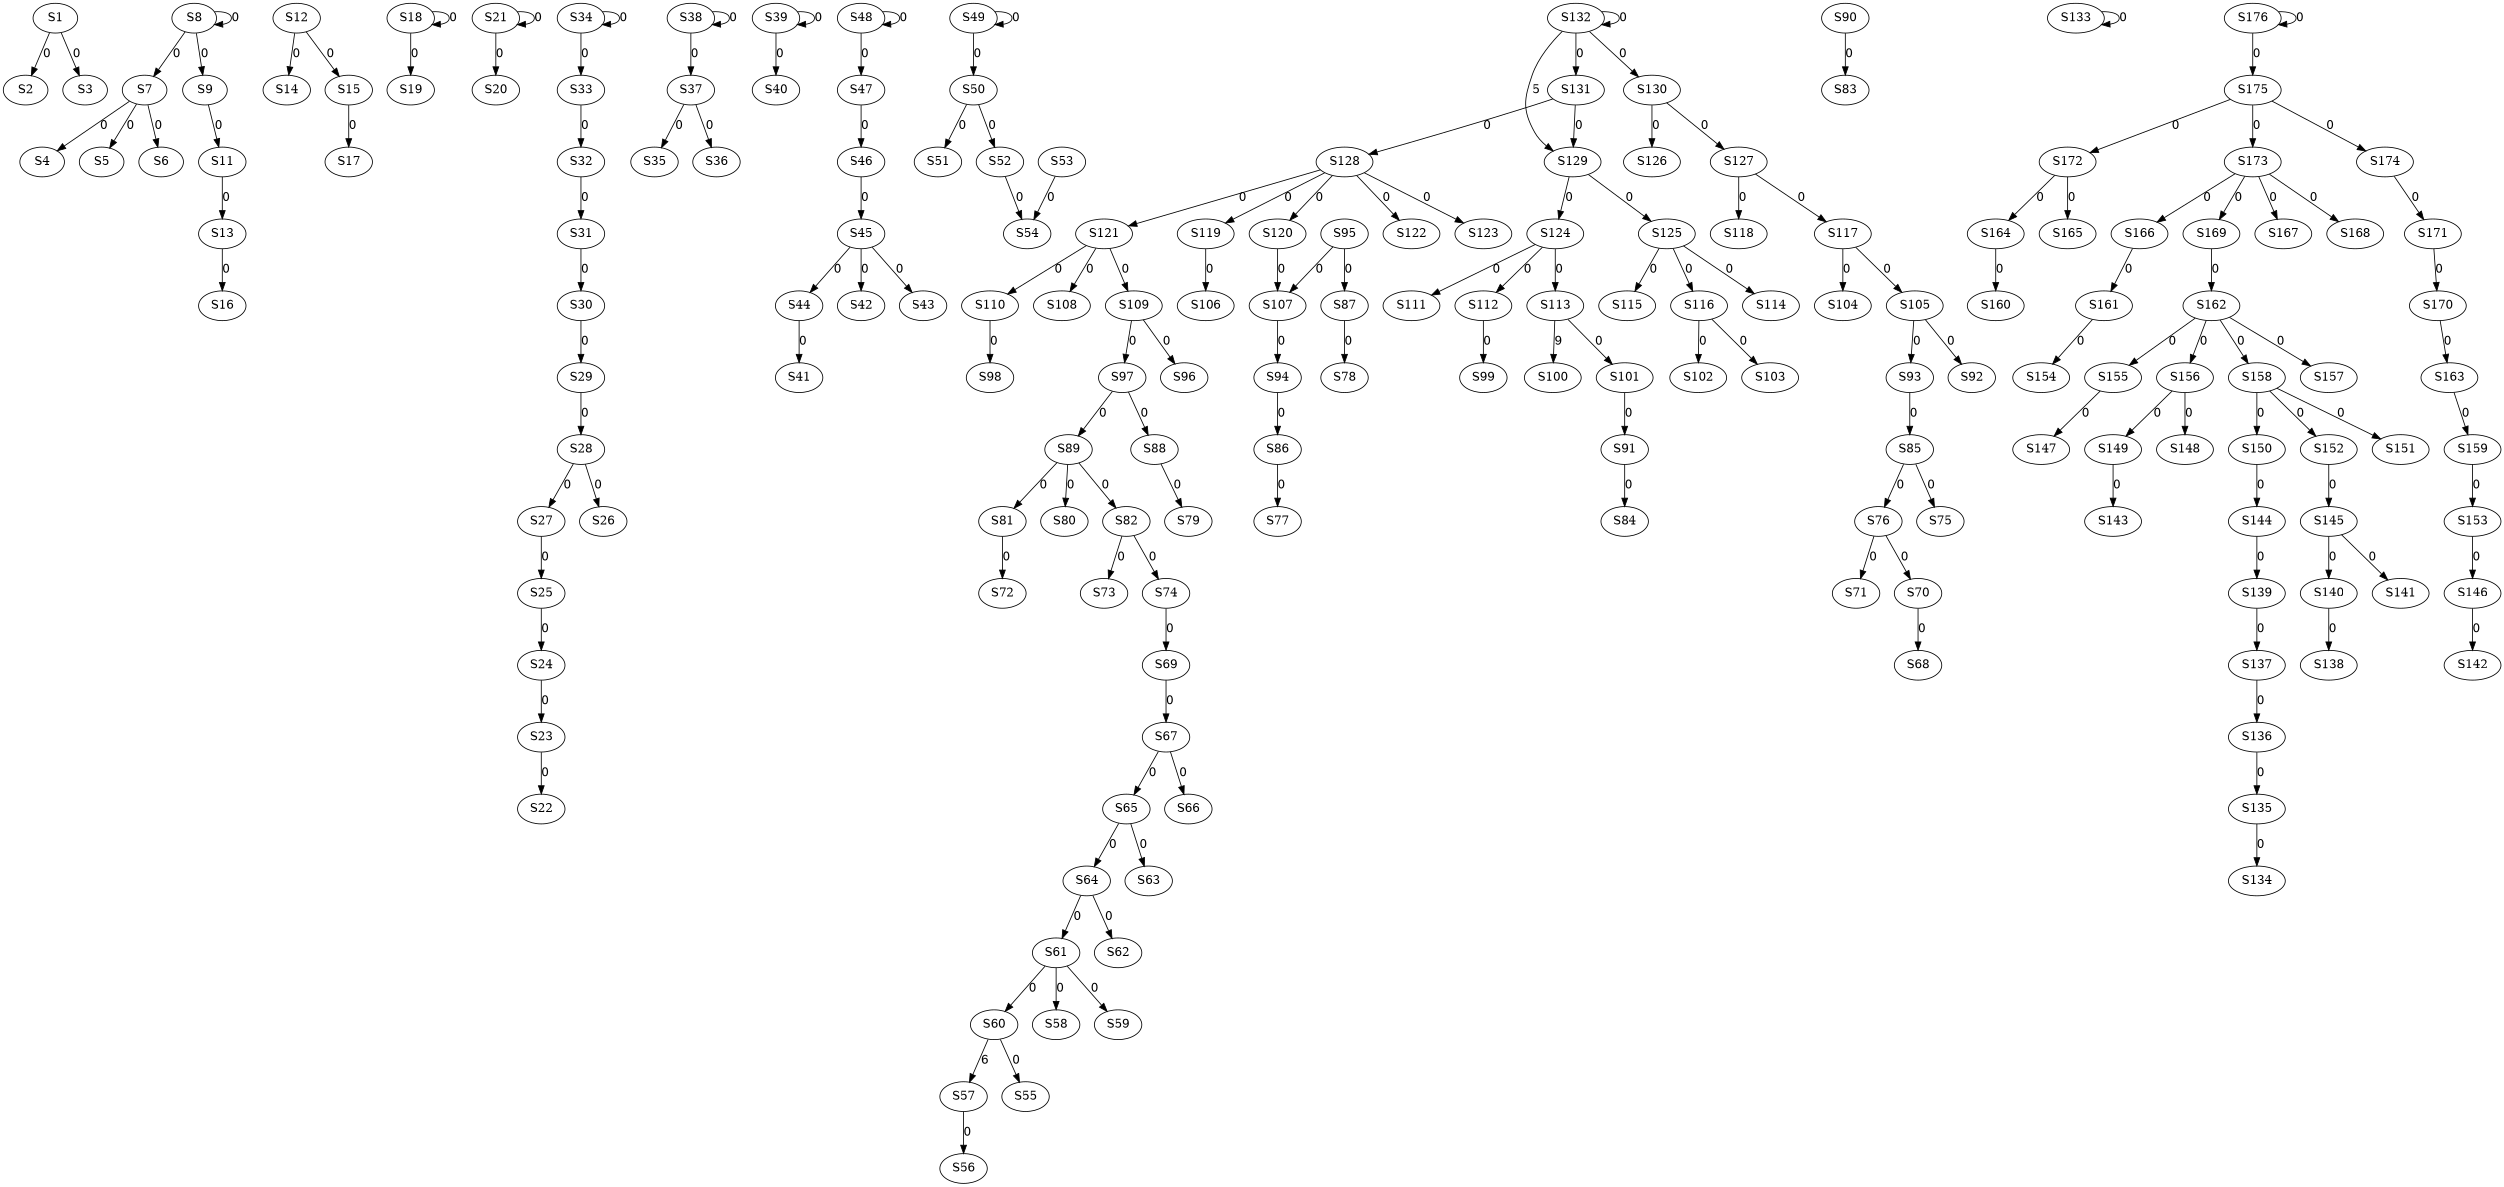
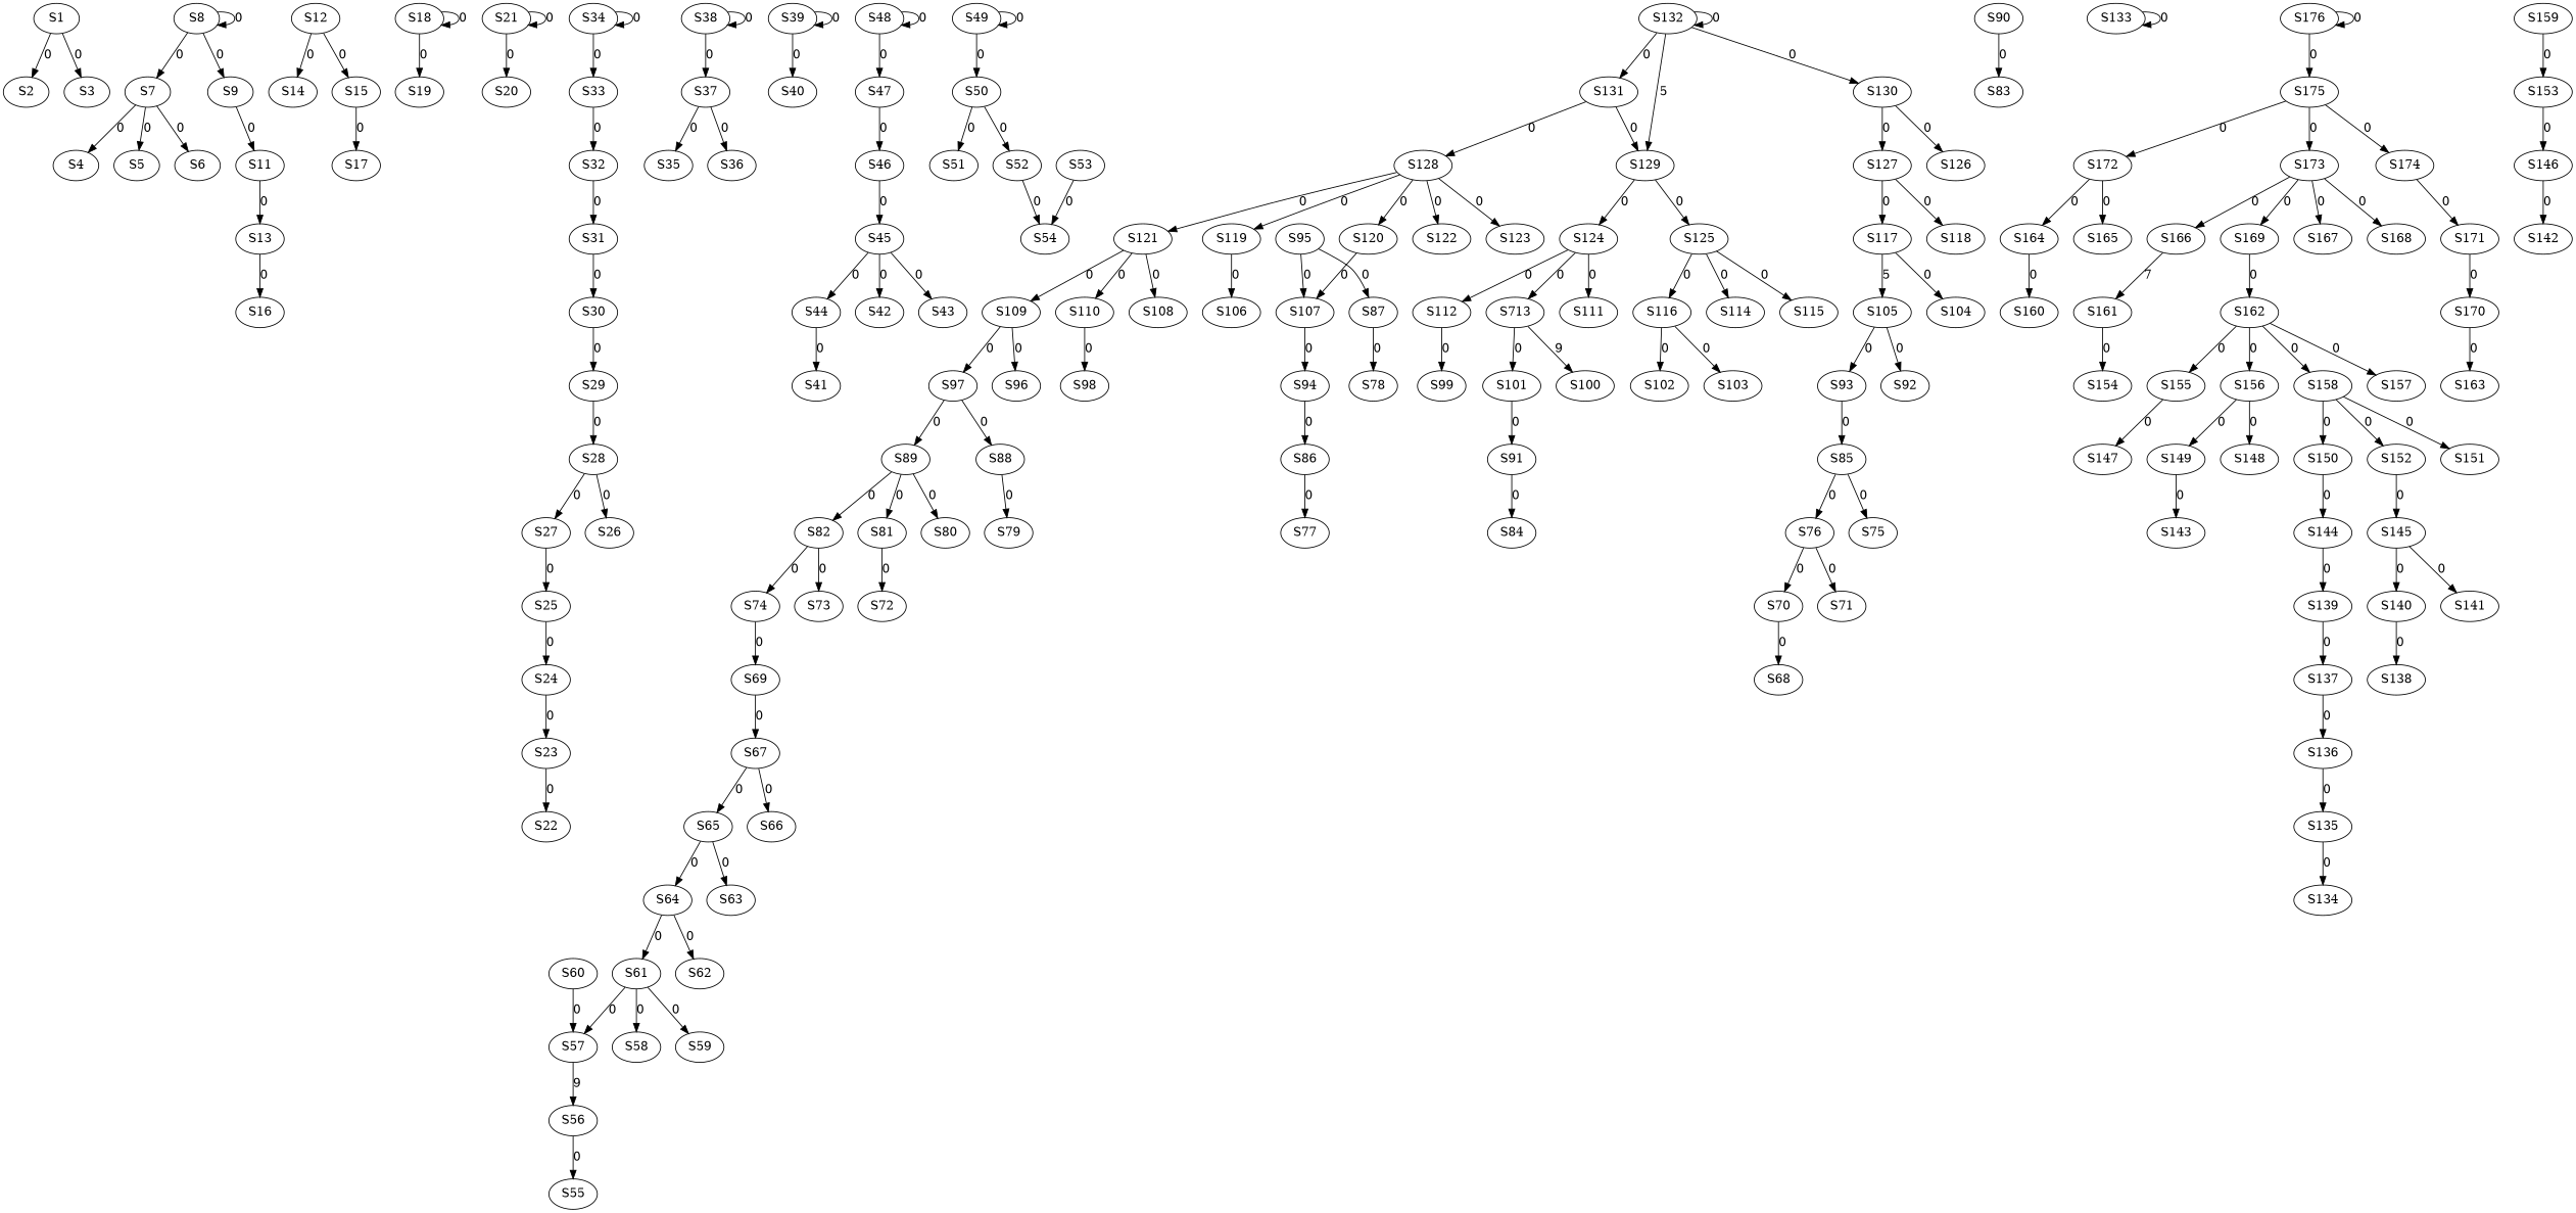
  strict digraph {
    S1
    S2
    S3
    S7
    S4
    S5
    S6
    S8
    S9
    S11
    S13
    S12
    S14
    S15
    S16
    S17
    S18
    S19
    S21
    S20
    S23
    S22
    S24
    S25
    S27
    S28
    S26
    S29
    S30
    S31
    S32
    S33
    S34
    S37
    S35
    S36
    S38
    S39
    S40
    S44
    S41
    S45
    S42
    S43
    S46
    S47
    S48
    S49
    S50
    S51
    S52
    S54
    S53
    S56
    S55
    S57
    S60
    S61
    S58
    S59
    S64
    S62
    S65
    S63
    S67
    S66
    S69
    S70
    S68
    S74
    S76
    S71
    S81
    S72
    S82
    S73
    S85
    S75
    S86
    S77
    S87
    S78
    S88
    S79
    S89
    S80
    S90
    S83
    S91
    S84
    S93
    S94
    S95
    S107
    S97
    S101
    S105
    S92
    S109
    S96
    S110
    S98
    S112
    S99
-   S113
+   S113 [label=S713]
    S100
    S116
    S102
    S103
    S117
    S104
    S119
    S106
    S120
    S121
    S108
    S124
    S111
    S125
    S114
    S115
    S127
    S118
    S128
    S122
    S123
    S129
    S130
    S126
    S131
    S132
    S133
    S135
    S134
    S136
    S137
    S139
    S140
    S138
    S144
    S145
    S141
    S146
    S142
    S149
    S143
    S150
    S152
    S153
    S155
    S147
    S156
    S148
    S158
    S151
    S159
    S161
    S154
    S162
    S157
    S163
    S164
    S160
    S166
    S169
    S170
    S172
    S165
    S173
    S167
    S168
    S174
    S171
    S175
    S176
    S1 -> S2 [label=0]
    S1 -> S3 [label=0]
    S7 -> S4 [label=0]
    S7 -> S5 [label=0]
    S7 -> S6 [label=0]
    S8 -> S7 [label=0]
    S8 -> S8 [label=0]
    S8 -> S9 [label=0]
    S9 -> S11 [label=0]
    S11 -> S13 [label=0]
    S13 -> S16 [label=0]
    S12 -> S14 [label=0]
    S12 -> S15 [label=0]
    S15 -> S17 [label=0]
    S18 -> S18 [label=0]
    S18 -> S19 [label=0]
    S21 -> S21 [label=0]
    S21 -> S20 [label=0]
    S23 -> S22 [label=0]
    S24 -> S23 [label=0]
    S25 -> S24 [label=0]
    S27 -> S25 [label=0]
    S28 -> S27 [label=0]
    S28 -> S26 [label=0]
    S29 -> S28 [label=0]
    S30 -> S29 [label=0]
    S31 -> S30 [label=0]
    S32 -> S31 [label=0]
    S33 -> S32 [label=0]
    S34 -> S33 [label=0]
    S34 -> S34 [label=0]
    S37 -> S35 [label=0]
    S37 -> S36 [label=0]
    S38 -> S37 [label=0]
    S38 -> S38 [label=0]
    S39 -> S39 [label=0]
    S39 -> S40 [label=0]
    S44 -> S41 [label=0]
    S45 -> S44 [label=0]
    S45 -> S42 [label=0]
    S45 -> S43 [label=0]
    S46 -> S45 [label=0]
    S47 -> S46 [label=0]
    S48 -> S47 [label=0]
    S48 -> S48 [label=0]
    S49 -> S49 [label=0]
    S49 -> S50 [label=0]
    S50 -> S51 [label=0]
    S50 -> S52 [label=0]
    S52 -> S54 [label=0]
    S53 -> S54 [label=0]
-   S60 -> S55 [label=0]
-   S57 -> S56 [label=0]
-   S60 -> S57 [label=6]
-   S61 -> S60 [label=0]
+   S56 -> S55 [label=0]
+   S57 -> S56 [label=9]
+   S60 -> S57 [label=0]
+   S61 -> S57 [label=0]
    S61 -> S58 [label=0]
    S61 -> S59 [label=0]
    S64 -> S61 [label=0]
    S64 -> S62 [label=0]
    S65 -> S64 [label=0]
    S65 -> S63 [label=0]
    S67 -> S65 [label=0]
    S67 -> S66 [label=0]
    S69 -> S67 [label=0]
    S70 -> S68 [label=0]
    S74 -> S69 [label=0]
    S76 -> S70 [label=0]
    S76 -> S71 [label=0]
    S81 -> S72 [label=0]
    S82 -> S74 [label=0]
    S82 -> S73 [label=0]
    S85 -> S76 [label=0]
    S85 -> S75 [label=0]
    S86 -> S77 [label=0]
    S87 -> S78 [label=0]
    S88 -> S79 [label=0]
    S89 -> S81 [label=0]
    S89 -> S82 [label=0]
    S89 -> S80 [label=0]
    S90 -> S83 [label=0]
    S91 -> S84 [label=0]
    S93 -> S85 [label=0]
    S94 -> S86 [label=0]
    S95 -> S87 [label=0]
    S95 -> S107 [label=0]
    S107 -> S94 [label=0]
    S97 -> S88 [label=0]
    S97 -> S89 [label=0]
    S101 -> S91 [label=0]
    S105 -> S93 [label=0]
    S105 -> S92 [label=0]
    S109 -> S97 [label=0]
    S109 -> S96 [label=0]
    S110 -> S98 [label=0]
    S112 -> S99 [label=0]
    S113 -> S101 [label=0]
    S113 -> S100 [label=9]
    S116 -> S102 [label=0]
    S116 -> S103 [label=0]
-   S117 -> S105 [label=0]
+   S117 -> S105 [label=5]
    S117 -> S104 [label=0]
    S119 -> S106 [label=0]
    S120 -> S107 [label=0]
    S121 -> S109 [label=0]
    S121 -> S110 [label=0]
    S121 -> S108 [label=0]
    S124 -> S112 [label=0]
    S124 -> S113 [label=0]
    S124 -> S111 [label=0]
    S125 -> S116 [label=0]
    S125 -> S114 [label=0]
    S125 -> S115 [label=0]
    S127 -> S117 [label=0]
    S127 -> S118 [label=0]
    S128 -> S119 [label=0]
    S128 -> S120 [label=0]
    S128 -> S121 [label=0]
    S128 -> S122 [label=0]
    S128 -> S123 [label=0]
    S129 -> S124 [label=0]
    S129 -> S125 [label=0]
    S130 -> S127 [label=0]
    S130 -> S126 [label=0]
    S131 -> S128 [label=0]
    S131 -> S129 [label=0]
    S132 -> S129 [label=5]
    S132 -> S130 [label=0]
    S132 -> S131 [label=0]
    S132 -> S132 [label=0]
    S133 -> S133 [label=0]
    S135 -> S134 [label=0]
    S136 -> S135 [label=0]
    S137 -> S136 [label=0]
    S139 -> S137 [label=0]
    S140 -> S138 [label=0]
    S144 -> S139 [label=0]
    S145 -> S140 [label=0]
    S145 -> S141 [label=0]
    S146 -> S142 [label=0]
    S149 -> S143 [label=0]
    S150 -> S144 [label=0]
    S152 -> S145 [label=0]
    S153 -> S146 [label=0]
    S155 -> S147 [label=0]
    S156 -> S149 [label=0]
    S156 -> S148 [label=0]
    S158 -> S150 [label=0]
    S158 -> S152 [label=0]
    S158 -> S151 [label=0]
    S159 -> S153 [label=0]
    S161 -> S154 [label=0]
    S162 -> S155 [label=0]
    S162 -> S156 [label=0]
    S162 -> S158 [label=0]
    S162 -> S157 [label=0]
-   S163 -> S159 [label=0]
    S164 -> S160 [label=0]
-   S166 -> S161 [label=0]
+   S166 -> S161 [label=7]
    S169 -> S162 [label=0]
    S170 -> S163 [label=0]
    S172 -> S164 [label=0]
    S172 -> S165 [label=0]
    S173 -> S166 [label=0]
    S173 -> S169 [label=0]
    S173 -> S167 [label=0]
    S173 -> S168 [label=0]
    S174 -> S171 [label=0]
    S171 -> S170 [label=0]
    S175 -> S172 [label=0]
    S175 -> S173 [label=0]
    S175 -> S174 [label=0]
    S176 -> S175 [label=0]
    S176 -> S176 [label=0]
  }
